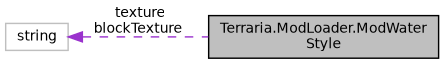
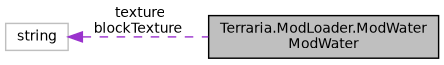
  digraph {
    rankdir=LR
    node [fontname=Helvetica fontsize=10 shape=record style=filled]
-   n1 [color=black fillcolor=grey75 fontcolor=black height=0.2 label="Terraria.ModLoader.ModWater\lStyle" width=0.4]
+   n1 [color=black fillcolor=grey75 fontcolor=black height=0.2 label="Terraria.ModLoader.ModWater\lModWater" width=0.4]
    n2 [color=grey75 fillcolor=white height=0.2 label=string width=0.4]
    n2 -> n1 [color=darkorchid3 dir=back fontname=Helvetica fontsize=10 label=" texture\nblockTexture" labelfontname=Helvetica labelfontsize=10 style=dashed]
  }
